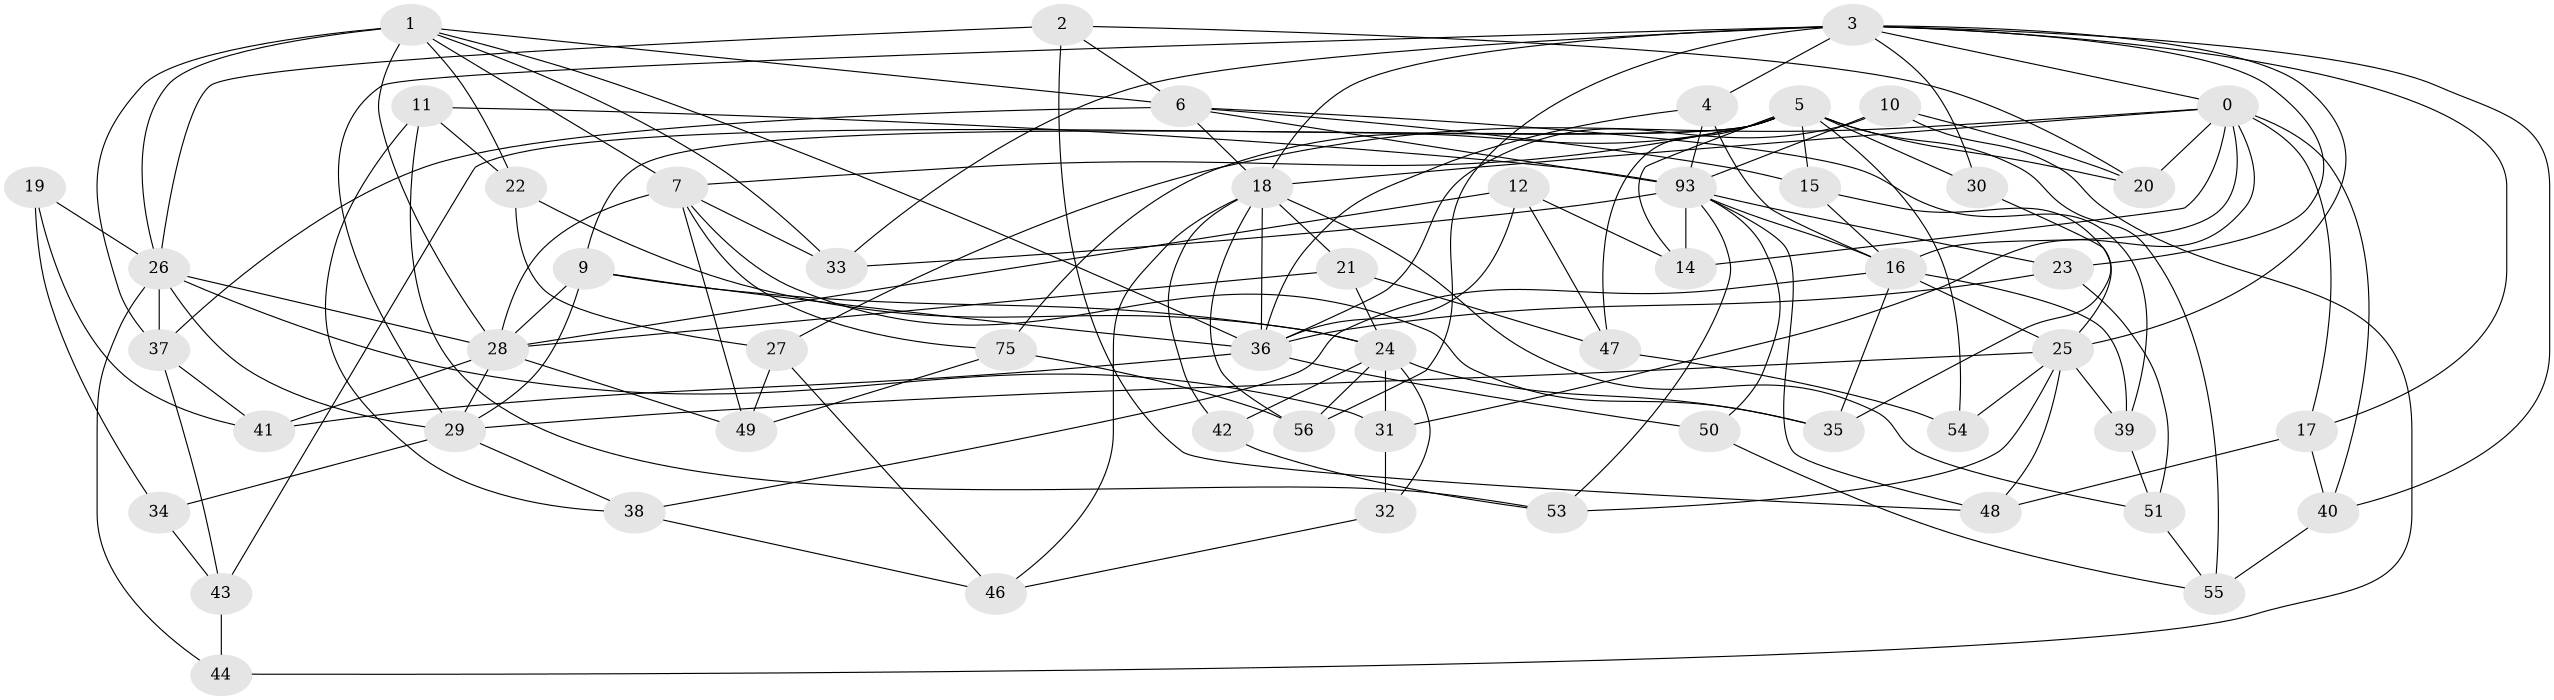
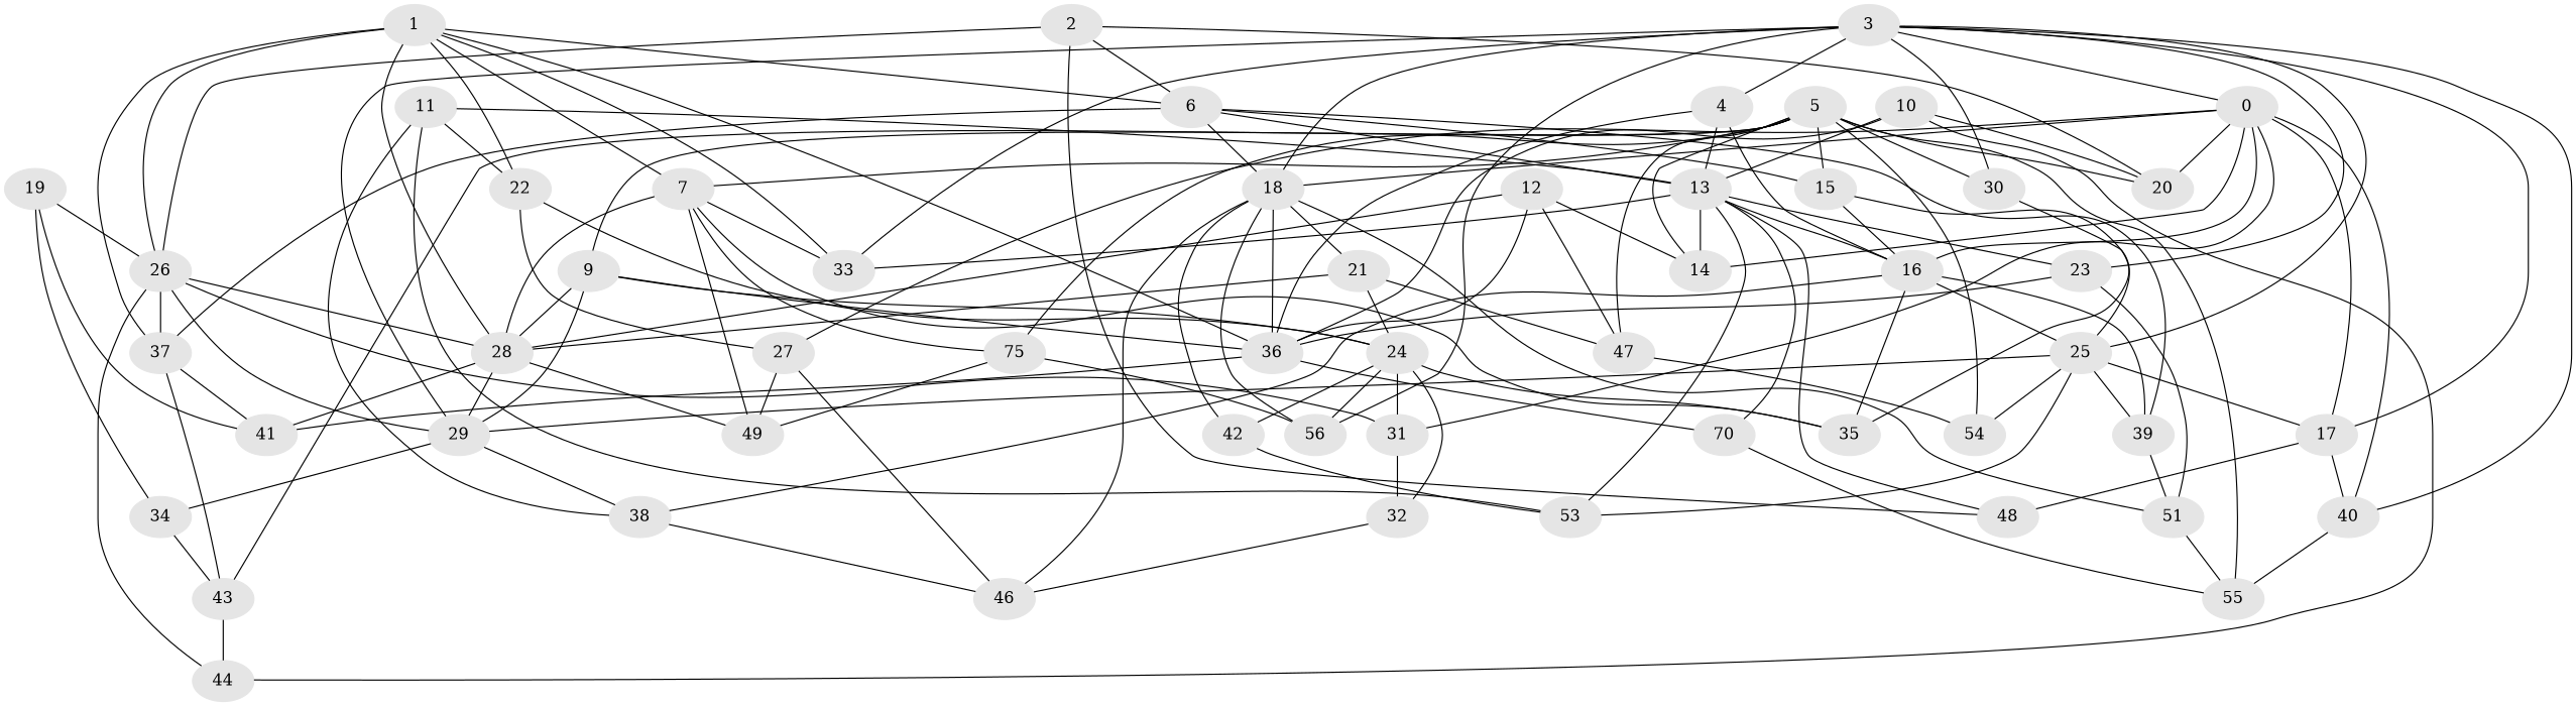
  graph {
    node [color=gray90 style=filled]
    edge [weight=1.0]
    1
    6
    7
    22
    26
    28
    33
    36
    37
    18
-   13 [label=93]
+   13
    15
    39
    n14 [label=75]
    35
    49
    27
    24
    29
    31
    44
    41
-   50
+   50 [label=70]
    43
    2
    20
    48
    3
    4
    n30 [label=0]
    17
    23
    25
    30
    40
    56
    16
    14
    21
    42
    46
    51
    54
    53
    38
    34
    55
    5
    9
    47
    32
    10
    11
    12
    19
    1 -- 6
    1 -- 7
    1 -- 22
    1 -- 26
    1 -- 28
    1 -- 33
    1 -- 36
    1 -- 37 [weight=3.0]
    6 -- 37 [weight=2.0]
    6 -- 18
    6 -- 13
    6 -- 15
    6 -- 39
    7 -- 28 [weight=2.0]
    7 -- 33
    7 -- n14
    7 -- 35
    7 -- 49
    22 -- 27
    22 -- 24
    26 -- 28 [weight=2.0]
    26 -- 37
    26 -- 29 [weight=2.0]
    26 -- 31
    26 -- 44
    28 -- 49
    28 -- 29
    28 -- 41
    36 -- 41
    36 -- 50 [weight=2.0]
    37 -- 41
    37 -- 43
    18 -- 36
    18 -- 56
    18 -- 21
    18 -- 42
    18 -- 46
    18 -- 51
    13 -- 33
    13 -- 50
    13 -- 48
    13 -- 23
    13 -- 16 [weight=2.0]
    13 -- 14
    13 -- 53
    15 -- 25
    15 -- 16
    39 -- 51
    n14 -- 49
    n14 -- 56
    27 -- 49
    27 -- 46
    24 -- 35
    24 -- 31
    24 -- 56
    24 -- 42 [weight=2.0]
    24 -- 32
    29 -- 38
    29 -- 34 [weight=2.0]
    31 -- 32
    50 -- 55
    43 -- 44
    2 -- 6
    2 -- 26
    2 -- 20
    2 -- 48
    3 -- 33
    3 -- 18 [weight=2.0]
    3 -- 29
    3 -- 4
    3 -- n30
    3 -- 17
    3 -- 23
    3 -- 25
    3 -- 30
    3 -- 40
    3 -- 56
    4 -- 36
    4 -- 13
    4 -- 16
    n30 -- 18
    n30 -- 27
    n30 -- 31
    n30 -- 20
    n30 -- 17
    n30 -- 40
    n30 -- 16 [weight=2.0]
    n30 -- 14
    17 -- 48
    17 -- 40
    23 -- 36
    23 -- 51
    25 -- 39
    25 -- 29 [weight=2.0]
-   25 -- 48
+   25 -- 17
    25 -- 54 [weight=2.0]
    25 -- 53
    30 -- 35
    40 -- 55
    16 -- 39
    16 -- 35
    16 -- 25
    16 -- 38
    21 -- 28
    21 -- 24
    21 -- 47
    42 -- 53
    51 -- 55
    38 -- 46
    34 -- 43
    5 -- 7
    5 -- 15
    5 -- n14
    5 -- 43
    5 -- 20
    5 -- 30 [weight=2.0]
    5 -- 14
    5 -- 54
    5 -- 55
    5 -- 9
    5 -- 47
    9 -- 28
    9 -- 36
    9 -- 24 [weight=2.0]
    9 -- 29
    47 -- 54
    32 -- 46
    10 -- 36
    10 -- 13
    10 -- 44
    10 -- 20
    11 -- 22
    11 -- 13
    11 -- 53
    11 -- 38
    12 -- 28
    12 -- 36
    12 -- 14
    12 -- 47
    19 -- 26
    19 -- 41
    19 -- 34
  }
